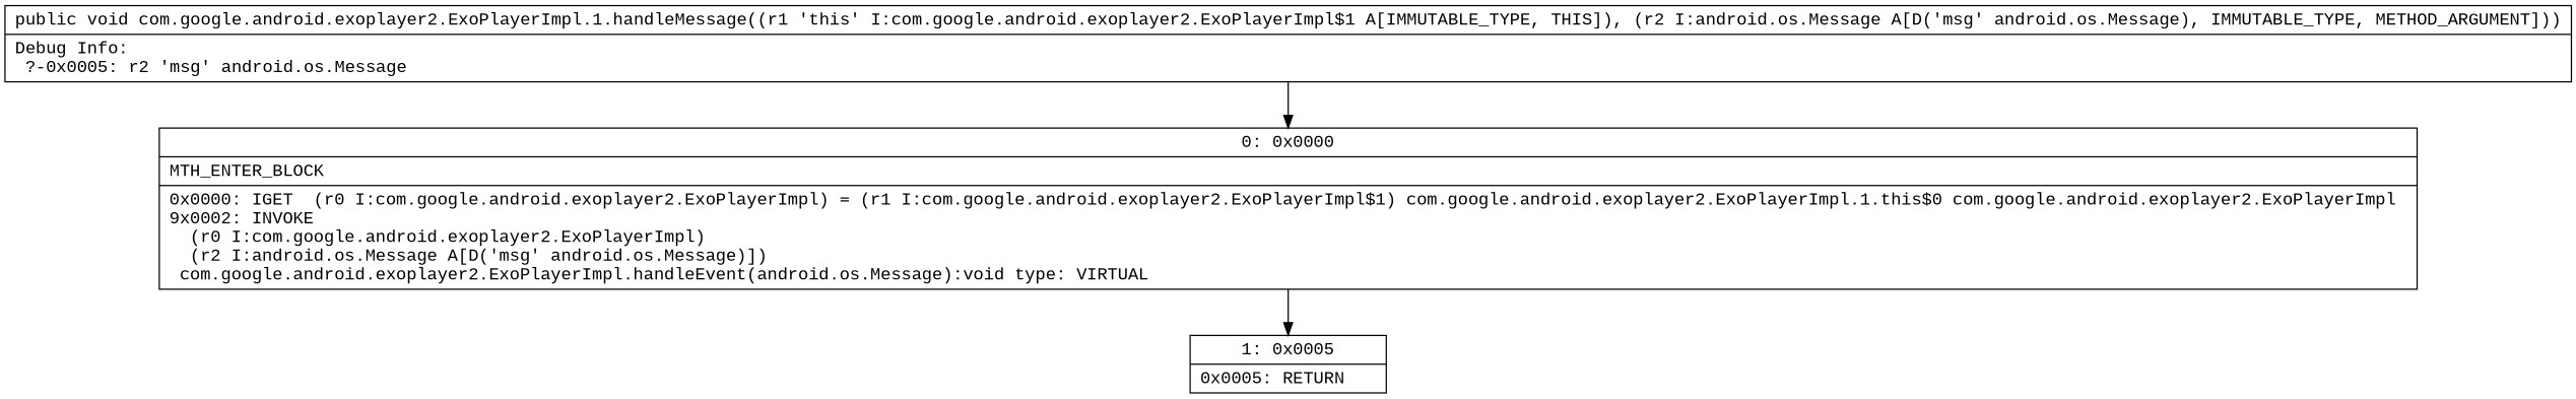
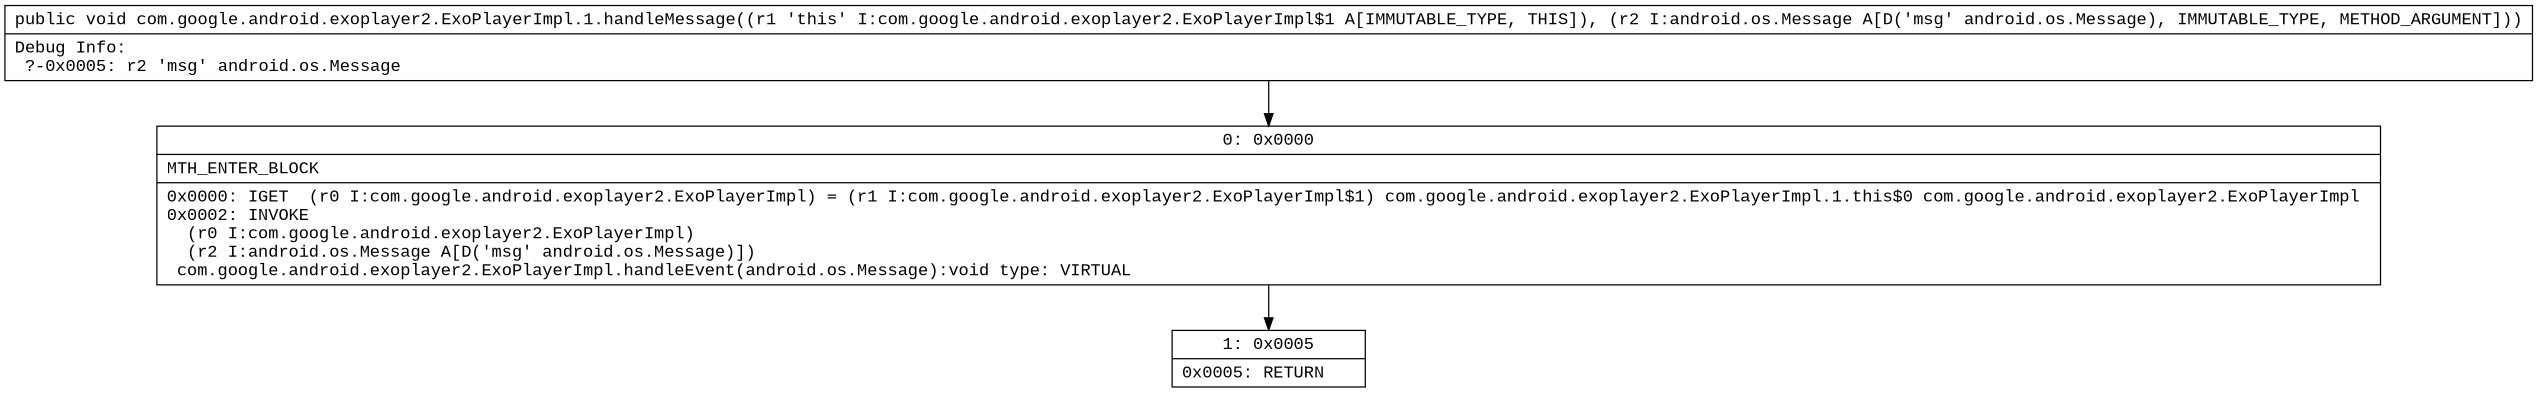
  digraph {
    fontname="Liberation Mono"
    node [shape=record fontname="Liberation Mono"]
    edge [fontname="Liberation Mono"]
-   n1 [label="{0\:\ 0x0000|MTH_ENTER_BLOCK\l|0x0000: IGET  (r0 I:com.google.android.exoplayer2.ExoPlayerImpl) = (r1 I:com.google.android.exoplayer2.ExoPlayerImpl$1) com.google.android.exoplayer2.ExoPlayerImpl.1.this$0 com.google.android.exoplayer2.ExoPlayerImpl \l9x0002: INVOKE  \l  (r0 I:com.google.android.exoplayer2.ExoPlayerImpl)\l  (r2 I:android.os.Message A[D('msg' android.os.Message)])\l com.google.android.exoplayer2.ExoPlayerImpl.handleEvent(android.os.Message):void type: VIRTUAL \l}"]
+   n1 [label="{0\:\ 0x0000|MTH_ENTER_BLOCK\l|0x0000: IGET  (r0 I:com.google.android.exoplayer2.ExoPlayerImpl) = (r1 I:com.google.android.exoplayer2.ExoPlayerImpl$1) com.google.android.exoplayer2.ExoPlayerImpl.1.this$0 com.google.android.exoplayer2.ExoPlayerImpl \l0x0002: INVOKE  \l  (r0 I:com.google.android.exoplayer2.ExoPlayerImpl)\l  (r2 I:android.os.Message A[D('msg' android.os.Message)])\l com.google.android.exoplayer2.ExoPlayerImpl.handleEvent(android.os.Message):void type: VIRTUAL \l}"]
    n2 [label="{1\:\ 0x0005|0x0005: RETURN   \l}"]
    n3 [label="{public void com.google.android.exoplayer2.ExoPlayerImpl.1.handleMessage((r1 'this' I:com.google.android.exoplayer2.ExoPlayerImpl$1 A[IMMUTABLE_TYPE, THIS]), (r2 I:android.os.Message A[D('msg' android.os.Message), IMMUTABLE_TYPE, METHOD_ARGUMENT]))  | Debug Info:\l  ?\-0x0005: r2 'msg' android.os.Message\l}"]
    n1 -> n2
    n3 -> n1
  }
